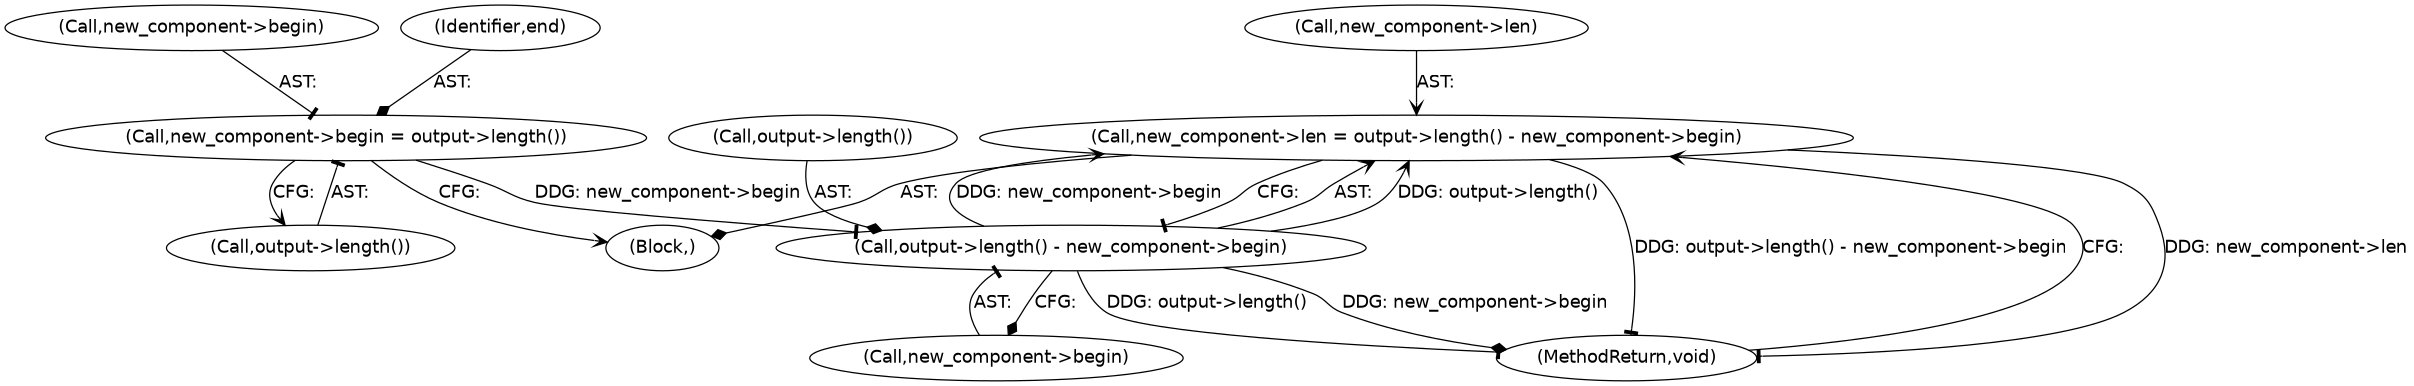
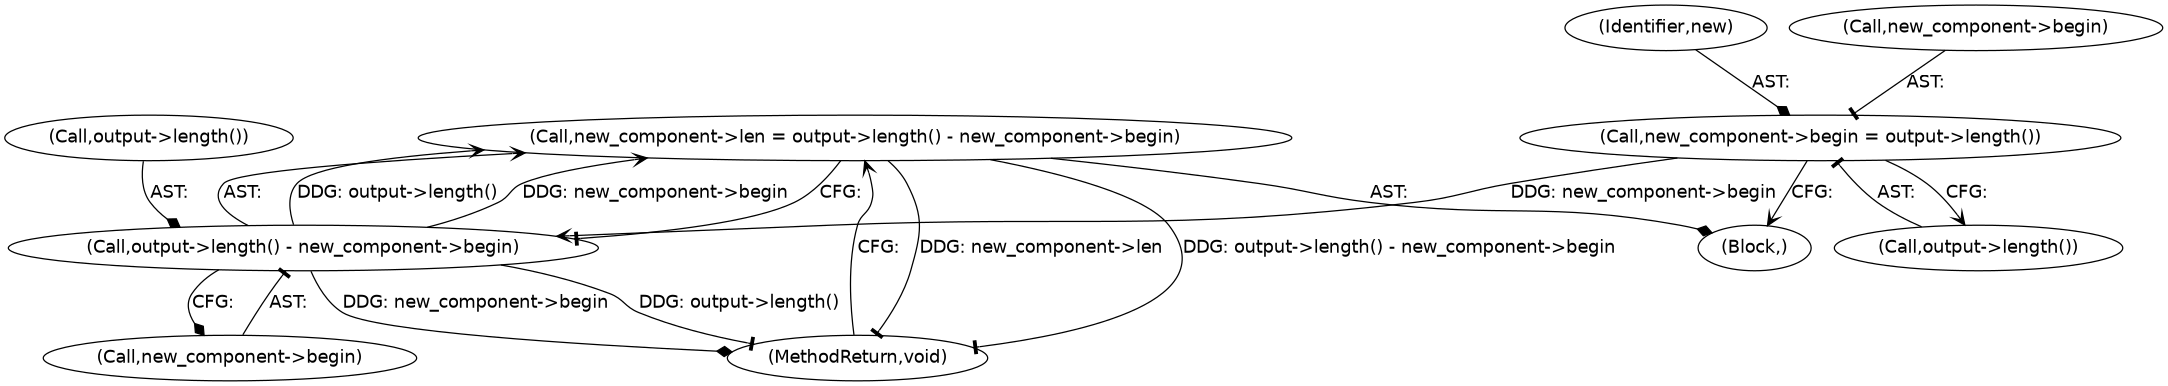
  digraph {
    fontname="DejaVu Sans"
    node [fontname="DejaVu Sans"]
    edge [arrowhead=tee fontname="DejaVu Sans"]
    n1 [label="(Call,new_component->len = output->length() - new_component->begin)"]
    n2 [label="(Call,output->length() - new_component->begin)"]
    n3 [label="(Block,)"]
    n4 [label="(MethodReturn,void)"]
    n5 [label="(Call,new_component->begin)"]
    n6 [label="(Call,new_component->begin = output->length())"]
    n7 [label="(Call,output->length())"]
-   n8 [label="(Call,new_component->len)"]
-   n9 [label="(Identifier,end)"]
+   n9 [label="(Identifier,new)"]
    n10 [label="(Call,new_component->begin)"]
    n11 [label="(Call,output->length())"]
    n1 -> n2 [label="CFG: "]
    n1 -> n3 [arrowhead=diamond label="AST: "]
    n1 -> n4 [label="DDG: new_component->len"]
    n1 -> n4 [label="DDG: output->length() - new_component->begin"]
    n2 -> n1 [arrowhead=vee label="AST: "]
    n2 -> n1 [arrowhead=vee label="DDG: output->length()"]
    n2 -> n1 [arrowhead=vee label="DDG: new_component->begin"]
    n2 -> n4 [arrowhead=diamond label="DDG: new_component->begin"]
    n2 -> n4 [label="DDG: output->length()"]
    n2 -> n5 [arrowhead=diamond label="CFG: "]
    n4 -> n1 [arrowhead=vee label="CFG: "]
    n5 -> n2 [label="AST: "]
-   n6 -> n2 [label="DDG: new_component->begin"]
+   n6 -> n2 [arrowhead=vee label="DDG: new_component->begin"]
    n6 -> n3 [arrowhead=vee label="CFG: "]
    n6 -> n7 [arrowhead=vee label="CFG: "]
    n7 -> n6 [label="AST: "]
-   n8 -> n1 [arrowhead=vee label="AST: "]
    n9 -> n6 [arrowhead=diamond label="AST: "]
    n10 -> n6 [label="AST: "]
    n11 -> n2 [arrowhead=diamond label="AST: "]
  }
